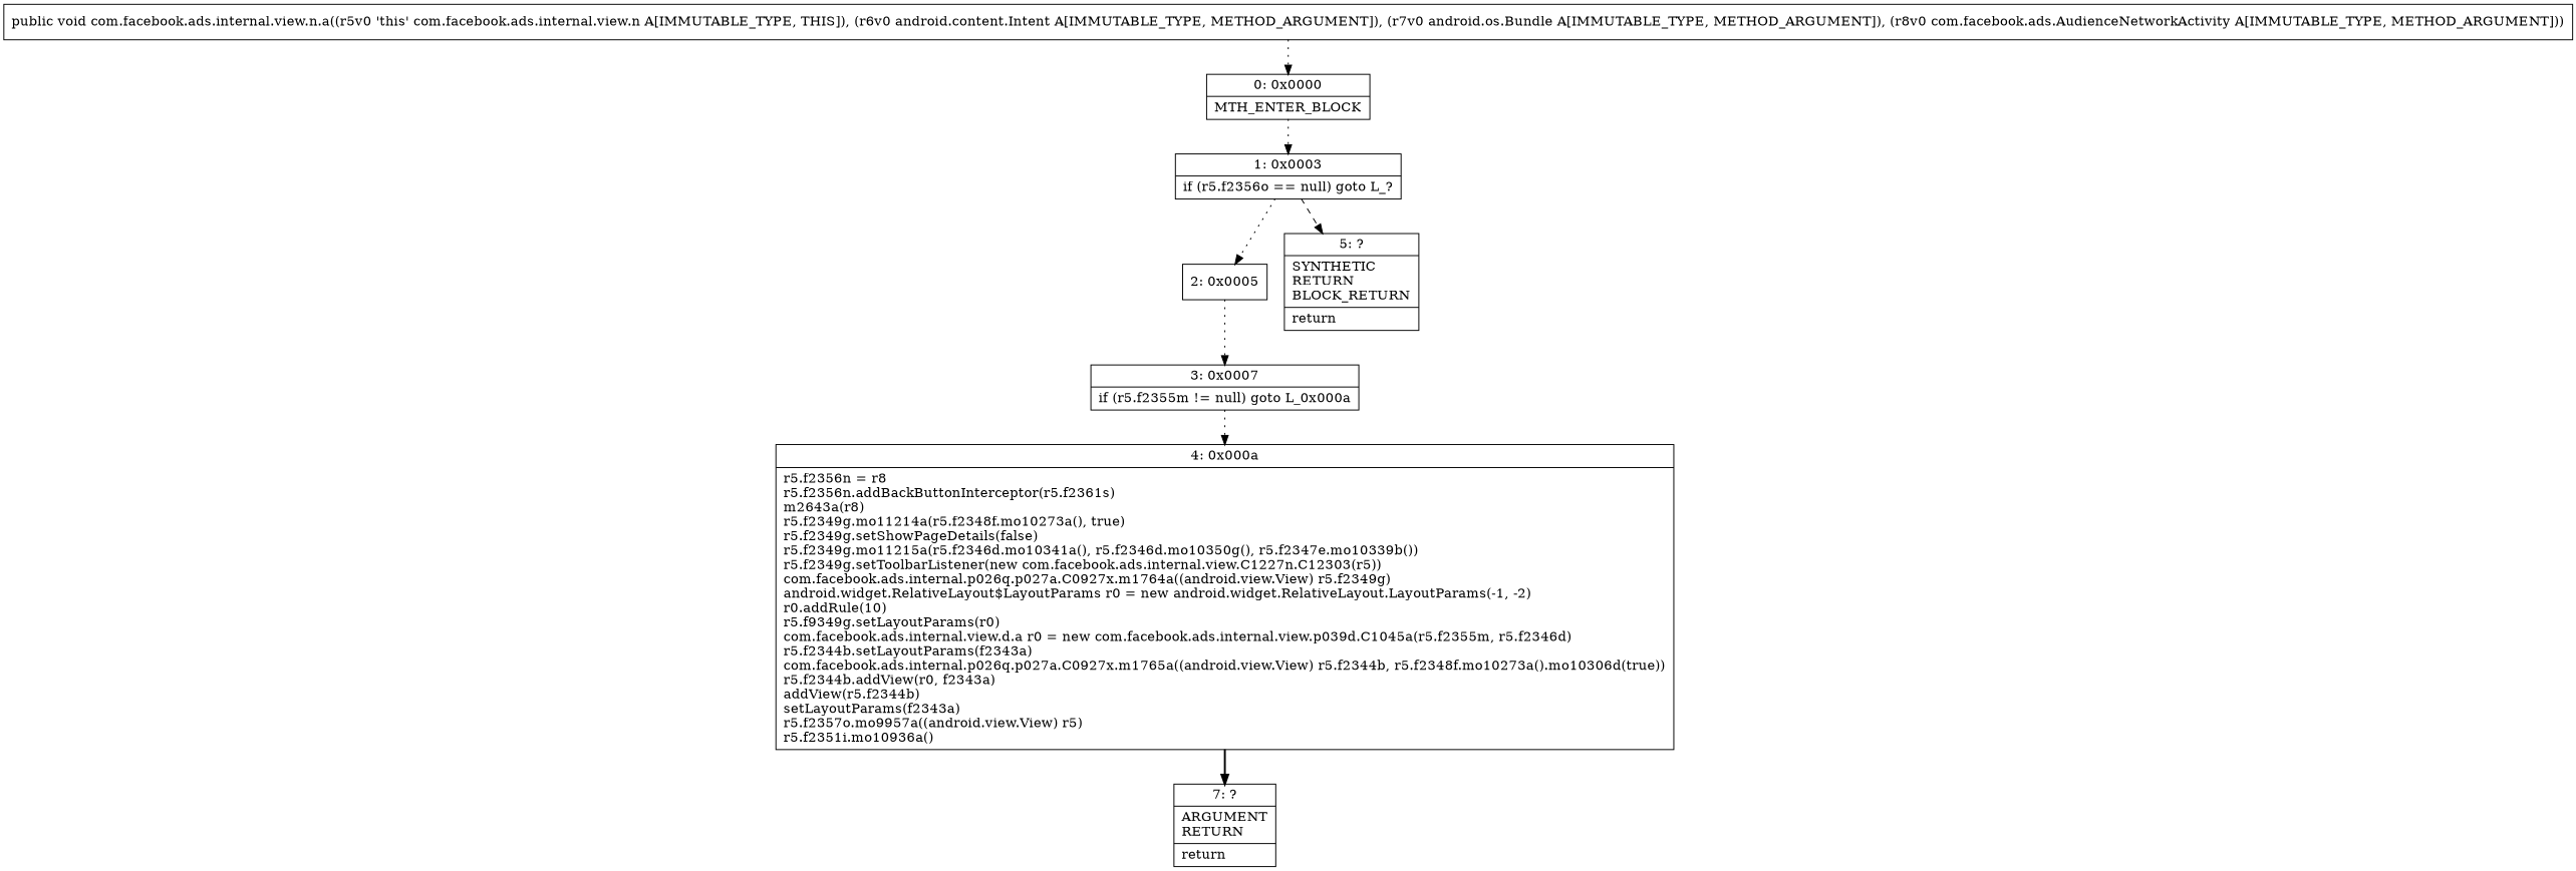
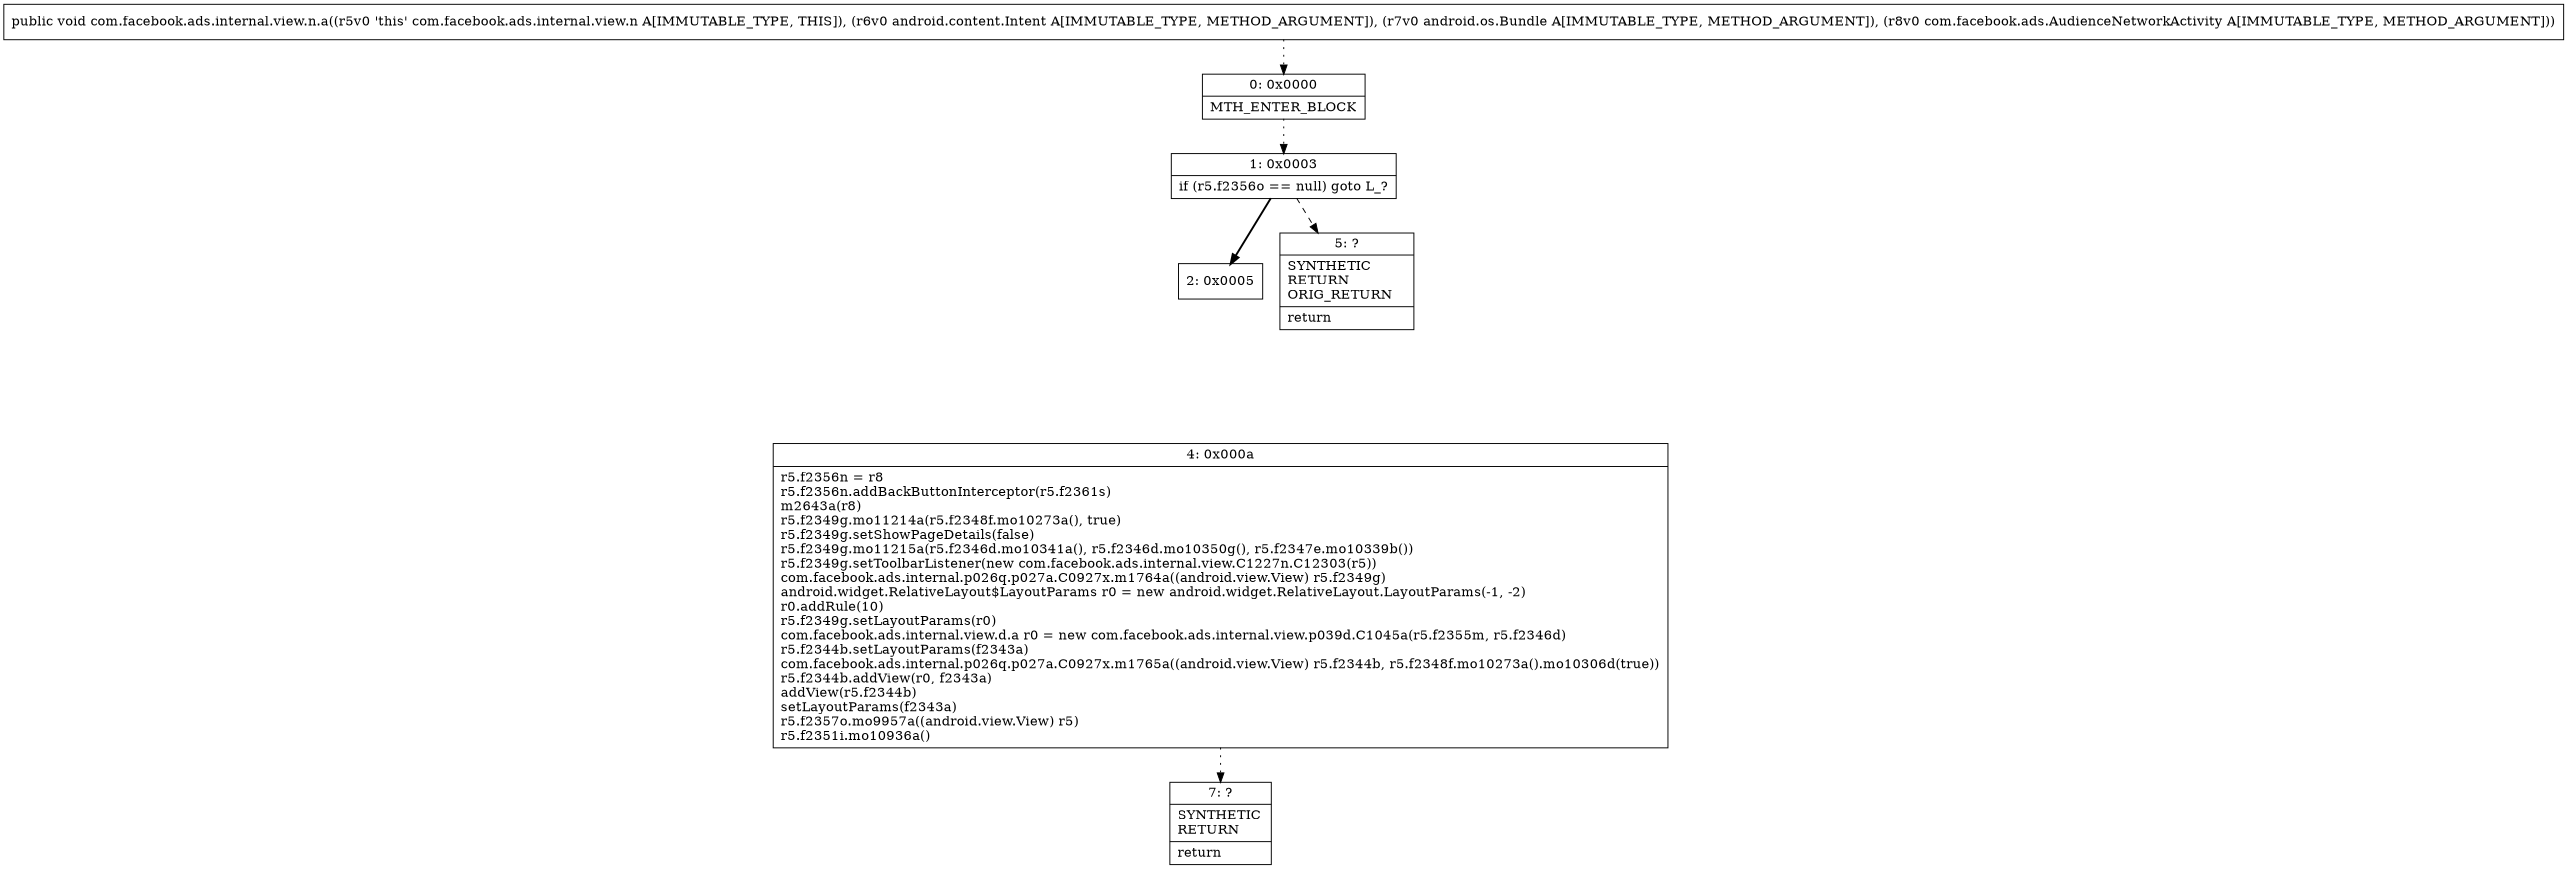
  digraph {
    node [shape=record]
    edge [style=dotted]
    n1 [label="{0\:\ 0x0000|MTH_ENTER_BLOCK\l}"]
    n2 [label="{1\:\ 0x0003|if (r5.f2356o == null) goto L_?\l}"]
    n3 [label="{2\:\ 0x0005}"]
-   n4 [label="{5\:\ ?|SYNTHETIC\lRETURN\lBLOCK_RETURN\l|return\l}"]
-   n5 [label="{3\:\ 0x0007|if (r5.f2355m != null) goto L_0x000a\l}"]
-   n6 [label="{4\:\ 0x000a|r5.f2356n = r8\lr5.f2356n.addBackButtonInterceptor(r5.f2361s)\lm2643a(r8)\lr5.f2349g.mo11214a(r5.f2348f.mo10273a(), true)\lr5.f2349g.setShowPageDetails(false)\lr5.f2349g.mo11215a(r5.f2346d.mo10341a(), r5.f2346d.mo10350g(), r5.f2347e.mo10339b())\lr5.f2349g.setToolbarListener(new com.facebook.ads.internal.view.C1227n.C12303(r5))\lcom.facebook.ads.internal.p026q.p027a.C0927x.m1764a((android.view.View) r5.f2349g)\landroid.widget.RelativeLayout$LayoutParams r0 = new android.widget.RelativeLayout.LayoutParams(\-1, \-2)\lr0.addRule(10)\lr5.f9349g.setLayoutParams(r0)\lcom.facebook.ads.internal.view.d.a r0 = new com.facebook.ads.internal.view.p039d.C1045a(r5.f2355m, r5.f2346d)\lr5.f2344b.setLayoutParams(f2343a)\lcom.facebook.ads.internal.p026q.p027a.C0927x.m1765a((android.view.View) r5.f2344b, r5.f2348f.mo10273a().mo10306d(true))\lr5.f2344b.addView(r0, f2343a)\laddView(r5.f2344b)\lsetLayoutParams(f2343a)\lr5.f2357o.mo9957a((android.view.View) r5)\lr5.f2351i.mo10936a()\l}"]
-   n7 [label="{7\:\ ?|ARGUMENT\lRETURN\l|return\l}"]
+   n4 [label="{5\:\ ?|SYNTHETIC\lRETURN\lORIG_RETURN\l|return\l}"]
+   n6 [label="{4\:\ 0x000a|r5.f2356n = r8\lr5.f2356n.addBackButtonInterceptor(r5.f2361s)\lm2643a(r8)\lr5.f2349g.mo11214a(r5.f2348f.mo10273a(), true)\lr5.f2349g.setShowPageDetails(false)\lr5.f2349g.mo11215a(r5.f2346d.mo10341a(), r5.f2346d.mo10350g(), r5.f2347e.mo10339b())\lr5.f2349g.setToolbarListener(new com.facebook.ads.internal.view.C1227n.C12303(r5))\lcom.facebook.ads.internal.p026q.p027a.C0927x.m1764a((android.view.View) r5.f2349g)\landroid.widget.RelativeLayout$LayoutParams r0 = new android.widget.RelativeLayout.LayoutParams(\-1, \-2)\lr0.addRule(10)\lr5.f2349g.setLayoutParams(r0)\lcom.facebook.ads.internal.view.d.a r0 = new com.facebook.ads.internal.view.p039d.C1045a(r5.f2355m, r5.f2346d)\lr5.f2344b.setLayoutParams(f2343a)\lcom.facebook.ads.internal.p026q.p027a.C0927x.m1765a((android.view.View) r5.f2344b, r5.f2348f.mo10273a().mo10306d(true))\lr5.f2344b.addView(r0, f2343a)\laddView(r5.f2344b)\lsetLayoutParams(f2343a)\lr5.f2357o.mo9957a((android.view.View) r5)\lr5.f2351i.mo10936a()\l}"]
+   n7 [label="{7\:\ ?|SYNTHETIC\lRETURN\l|return\l}"]
    n8 [label="{public void com.facebook.ads.internal.view.n.a((r5v0 'this' com.facebook.ads.internal.view.n A[IMMUTABLE_TYPE, THIS]), (r6v0 android.content.Intent A[IMMUTABLE_TYPE, METHOD_ARGUMENT]), (r7v0 android.os.Bundle A[IMMUTABLE_TYPE, METHOD_ARGUMENT]), (r8v0 com.facebook.ads.AudienceNetworkActivity A[IMMUTABLE_TYPE, METHOD_ARGUMENT])) }"]
    n1 -> n2
-   n2 -> n3
+   n2 -> n3 [style=bold]
    n2 -> n4 [style=dashed]
-   n3 -> n5
-   n5 -> n6
-   n6 -> n7 [style=bold]
+   n6 -> n7
    n8 -> n1
  }
